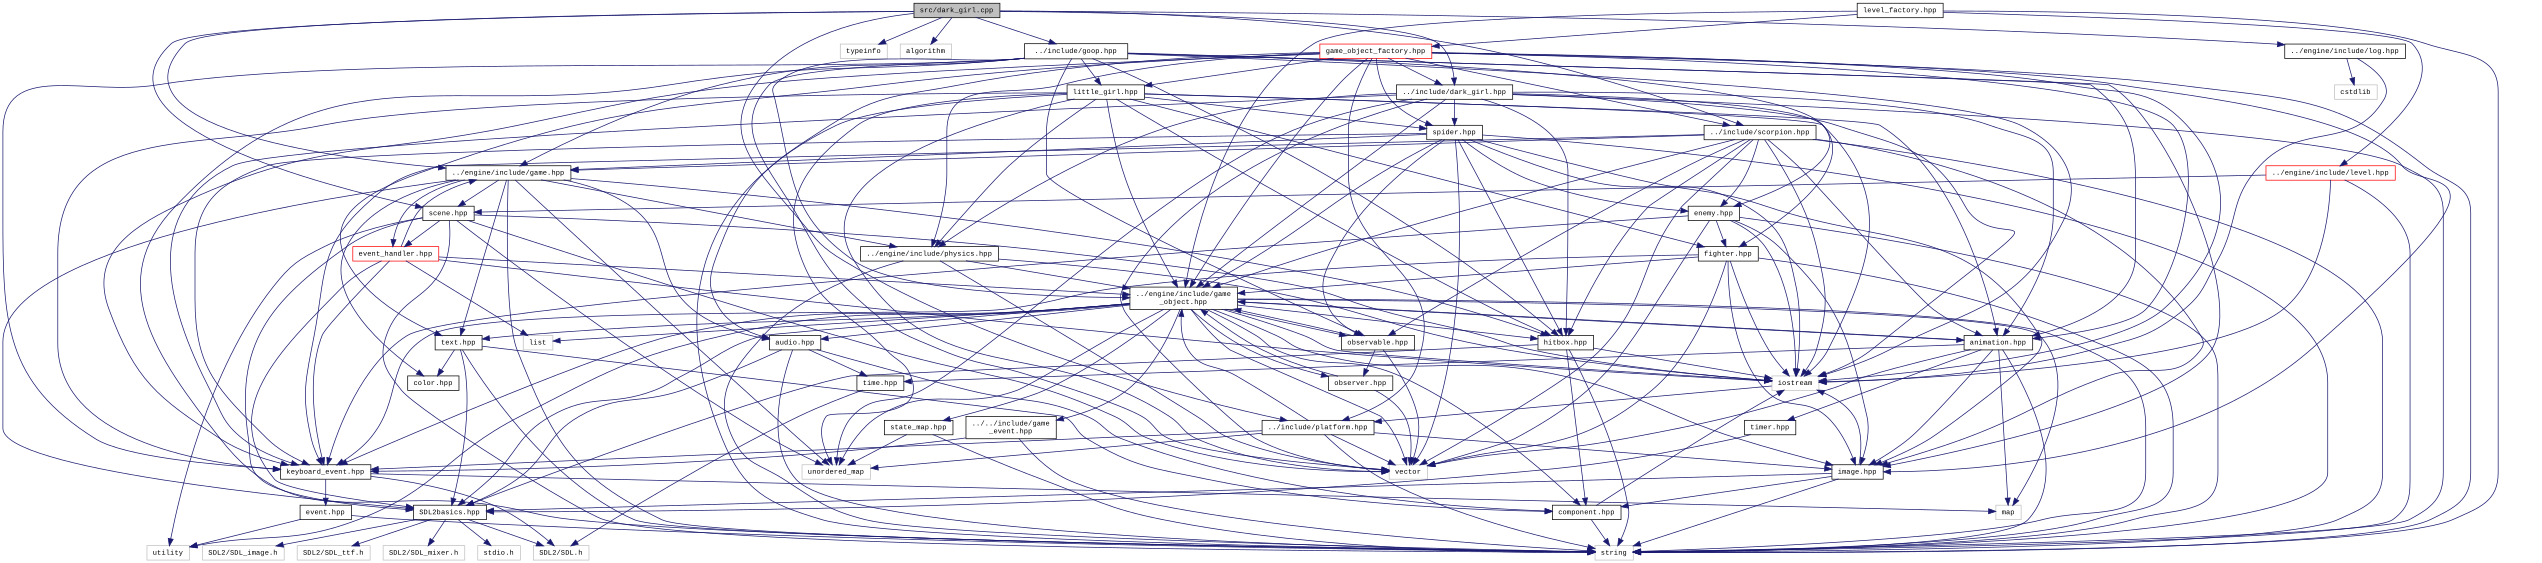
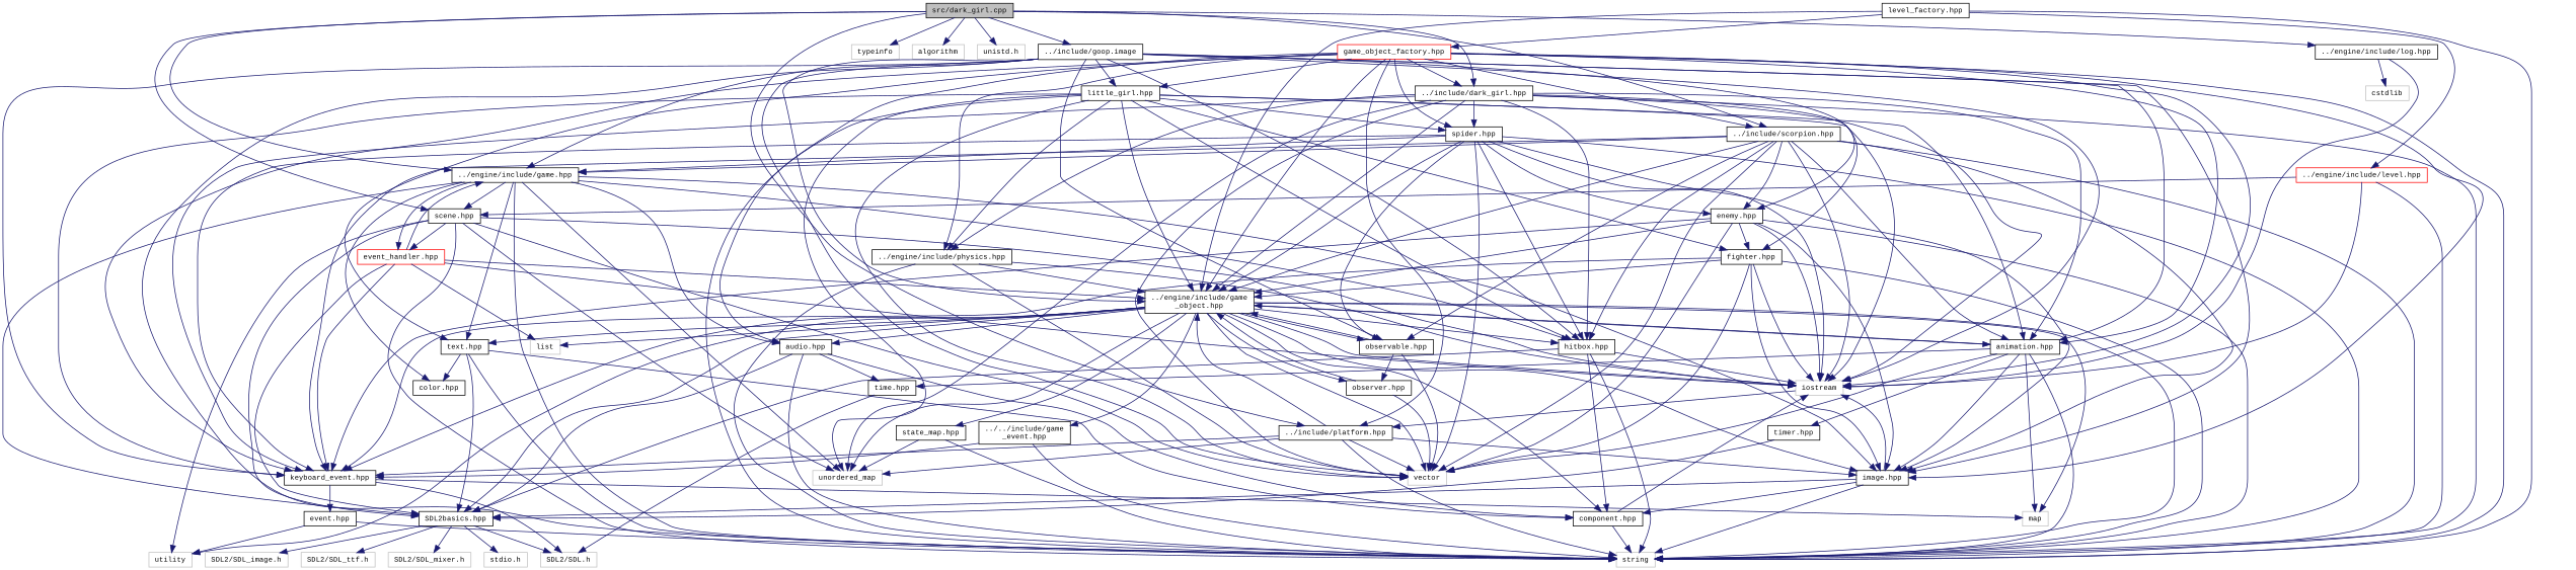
  digraph {
    fontname="Liberation Mono"
    node [color=black fillcolor=white fontname="Liberation Mono" fontsize=10 shape=record style=filled]
    edge [color=midnightblue fontname="Liberation Mono" fontsize=10 labelfontname=Helvetica labelfontsize=10 style=solid]
    n1 [fillcolor=grey75 fontcolor=black height=0.2 label="src/dark_girl.cpp" width=0.4]
    n2 [height=0.2 label="../include/dark_girl.hpp" width=0.4]
    n3 [height=0.2 label="../engine/include/game.hpp" width=0.4]
    n4 [height=0.2 label="../include/platform.hpp" width=0.4]
    n5 [height=0.2 label="../include/scorpion.hpp" width=0.4]
-   n6 [height=0.2 label="../include/goop.hpp" width=0.4]
+   n6 [height=0.2 label="../include/goop.image" width=0.4]
    n7 [height=0.2 label="../engine/include/log.hpp" width=0.4]
    n8 [color=grey75 height=0.2 label=typeinfo width=0.4]
    n9 [color=grey75 height=0.2 label=algorithm width=0.4]
+   n10 [color=grey75 height=0.2 label="unistd.h" width=0.4]
    n11 [height=0.2 label="scene.hpp" width=0.4]
    n12 [height=0.2 label="../engine/include/game\l_object.hpp" width=0.4]
    n13 [color=grey75 height=0.2 label=iostream width=0.4]
    n14 [color=grey75 height=0.2 label=unordered_map width=0.4]
    n15 [color=grey75 height=0.2 label=vector width=0.4]
    n16 [color=grey75 height=0.2 label=string width=0.4]
    n17 [height=0.2 label="hitbox.hpp" width=0.4]
    n18 [height=0.2 label="keyboard_event.hpp" width=0.4]
    n19 [height=0.2 label="animation.hpp" width=0.4]
    n20 [height=0.2 label="../engine/include/physics.hpp" width=0.4]
    n21 [height=0.2 label="spider.hpp" width=0.4]
    n22 [height=0.2 label="fighter.hpp" width=0.4]
    n23 [height=0.2 label="SDL2basics.hpp" width=0.4]
    n24 [height=0.2 label="image.hpp" width=0.4]
    n25 [height=0.2 label="text.hpp" width=0.4]
    n26 [height=0.2 label="audio.hpp" width=0.4]
    n27 [height=0.2 label="color.hpp" width=0.4]
    n28 [color=red height=0.2 label="event_handler.hpp" width=0.4]
    n29 [height=0.2 label="observable.hpp" width=0.4]
    n30 [height=0.2 label="enemy.hpp" width=0.4]
    n31 [height=0.2 label="little_girl.hpp" width=0.4]
    n32 [color=grey75 height=0.2 label=cstdlib width=0.4]
    n33 [height=0.2 label="level_factory.hpp" width=0.4]
    n34 [color=red height=0.2 label="game_object_factory.hpp" width=0.4]
    n35 [color=red height=0.2 label="../engine/include/level.hpp" width=0.4]
    n36 [color=grey75 height=0.2 label=map width=0.4]
    n37 [color=grey75 height=0.2 label=list width=0.4]
    n38 [color=grey75 height=0.2 label=utility width=0.4]
    n39 [height=0.2 label="component.hpp" width=0.4]
    n40 [height=0.2 label="state_map.hpp" width=0.4]
    n41 [height=0.2 label="observer.hpp" width=0.4]
    n42 [height=0.2 label="../../include/game\l_event.hpp" width=0.4]
    n43 [color=grey75 height=0.2 label="SDL2/SDL.h" width=0.4]
    n44 [height=0.2 label="event.hpp" width=0.4]
    n45 [height=0.2 label="time.hpp" width=0.4]
    n46 [height=0.2 label="timer.hpp" width=0.4]
    n47 [color=grey75 height=0.2 label="stdio.h" width=0.4]
    n48 [color=grey75 height=0.2 label="SDL2/SDL_image.h" width=0.4]
    n49 [color=grey75 height=0.2 label="SDL2/SDL_ttf.h" width=0.4]
    n50 [color=grey75 height=0.2 label="SDL2/SDL_mixer.h" width=0.4]
    n1 -> n2
    n1 -> n3
    n1 -> n4
    n1 -> n5
    n1 -> n6
    n1 -> n7
    n1 -> n8
    n1 -> n9
+   n1 -> n10
    n1 -> n11
    n2 -> n12
    n2 -> n13
    n2 -> n14
    n2 -> n15
    n2 -> n16
    n2 -> n17
    n2 -> n18
    n2 -> n19
    n2 -> n20
    n2 -> n21
    n2 -> n22
    n3 -> n11
    n3 -> n14
    n3 -> n16
    n3 -> n17
    n3 -> n23
-   n3 -> n20
+   n3 -> n24
    n3 -> n25
    n3 -> n26
    n3 -> n27
    n3 -> n28
    n4 -> n12
    n4 -> n14
    n4 -> n15
    n4 -> n16
    n4 -> n18
    n4 -> n24
    n5 -> n3
    n5 -> n12
    n5 -> n13
    n5 -> n15
    n5 -> n16
    n5 -> n17
    n5 -> n18
    n5 -> n19
    n5 -> n24
    n5 -> n29
    n5 -> n30
    n6 -> n3
    n6 -> n12
    n6 -> n13
    n6 -> n15
    n6 -> n16
    n6 -> n17
    n6 -> n18
    n6 -> n19
    n6 -> n24
    n6 -> n29
    n6 -> n30
    n6 -> n31
    n7 -> n13
    n7 -> n32
    n11 -> n13
    n11 -> n14
    n11 -> n15
    n11 -> n16
    n11 -> n23
    n11 -> n28
    n11 -> n38
    n12 -> n13
    n12 -> n14
    n12 -> n15
    n12 -> n16
    n12 -> n17
    n12 -> n18
    n12 -> n19
    n12 -> n23
    n12 -> n24
    n12 -> n25
    n12 -> n26
    n12 -> n29
    n12 -> n36
    n12 -> n37
    n12 -> n38
    n12 -> n39
    n12 -> n40
    n12 -> n41
    n12 -> n42
    n13 -> n4
    n17 -> n13
    n17 -> n16
    n17 -> n23
    n17 -> n39
    n18 -> n36
    n18 -> n43
    n18 -> n44
    n19 -> n12
    n19 -> n15
    n19 -> n16
    n19 -> n24
    n19 -> n36
    n19 -> n45
    n19 -> n46
    n20 -> n12
    n20 -> n13
    n20 -> n15
    n20 -> n16
    n21 -> n3
    n21 -> n12
    n21 -> n13
    n21 -> n15
    n21 -> n16
    n21 -> n17
    n21 -> n18
    n21 -> n24
    n21 -> n29
    n21 -> n30
    n22 -> n12
    n22 -> n13
    n22 -> n15
    n22 -> n16
    n22 -> n18
    n22 -> n24
    n23 -> n43
    n23 -> n47
    n23 -> n48
    n23 -> n49
    n23 -> n50
    n24 -> n13
    n24 -> n16
    n24 -> n23
    n24 -> n39
    n25 -> n16
    n25 -> n23
    n25 -> n27
    n25 -> n39
    n26 -> n16
    n26 -> n23
    n26 -> n39
    n26 -> n45
    n28 -> n3
    n28 -> n12
    n28 -> n13
    n28 -> n18
    n28 -> n23
    n28 -> n37
    n29 -> n12
    n29 -> n15
    n29 -> n41
+   n30 -> n12
    n30 -> n13
    n30 -> n15
    n30 -> n16
    n30 -> n18
    n30 -> n22
    n30 -> n24
    n31 -> n12
    n31 -> n13
    n31 -> n14
    n31 -> n15
    n31 -> n16
    n31 -> n17
    n31 -> n18
    n31 -> n19
    n31 -> n20
    n31 -> n21
    n31 -> n22
    n33 -> n12
    n33 -> n16
    n33 -> n34
    n33 -> n35
    n34 -> n2
    n34 -> n4
    n34 -> n5
    n34 -> n12
    n34 -> n13
    n34 -> n16
    n34 -> n18
    n34 -> n19
    n34 -> n20
    n34 -> n21
    n34 -> n24
    n34 -> n25
    n34 -> n26
    n34 -> n31
    n35 -> n11
    n35 -> n13
    n35 -> n16
    n39 -> n13
    n39 -> n16
    n40 -> n14
    n40 -> n16
    n41 -> n12
    n41 -> n15
    n42 -> n16
    n42 -> n18
    n44 -> n16
    n44 -> n38
    n45 -> n43
    n46 -> n23
  }
